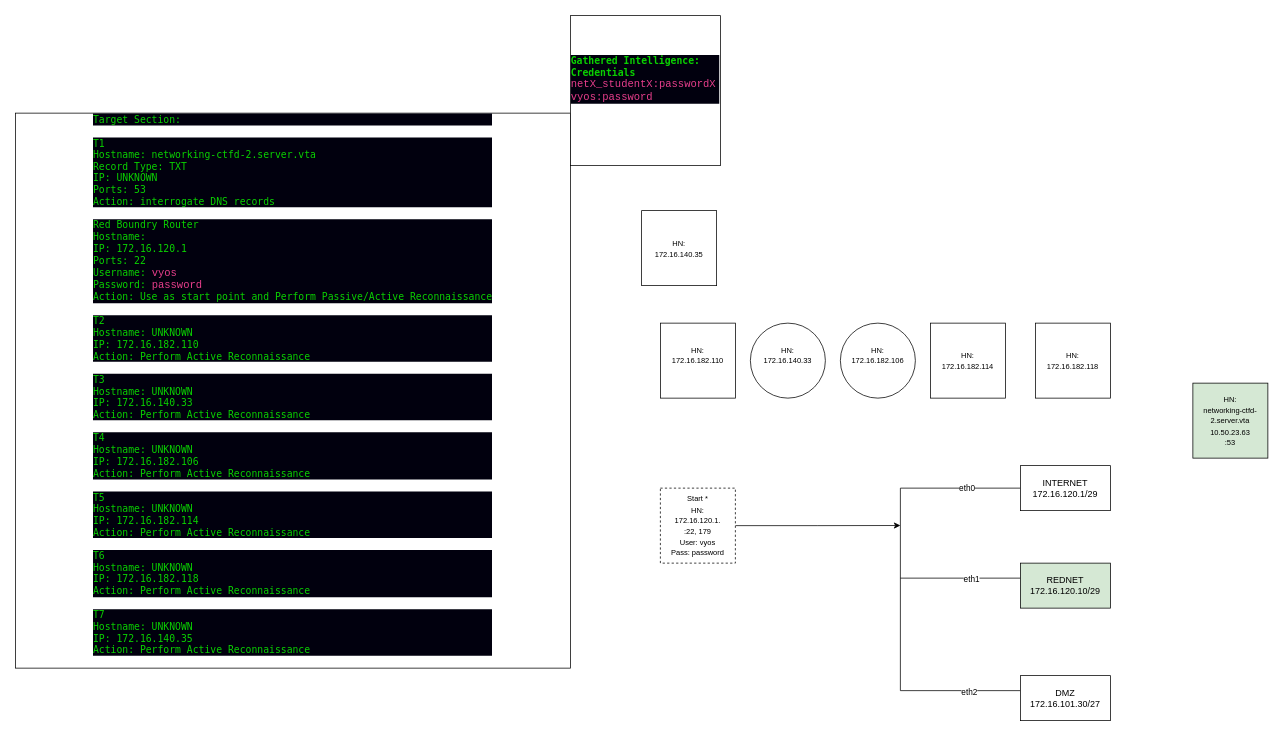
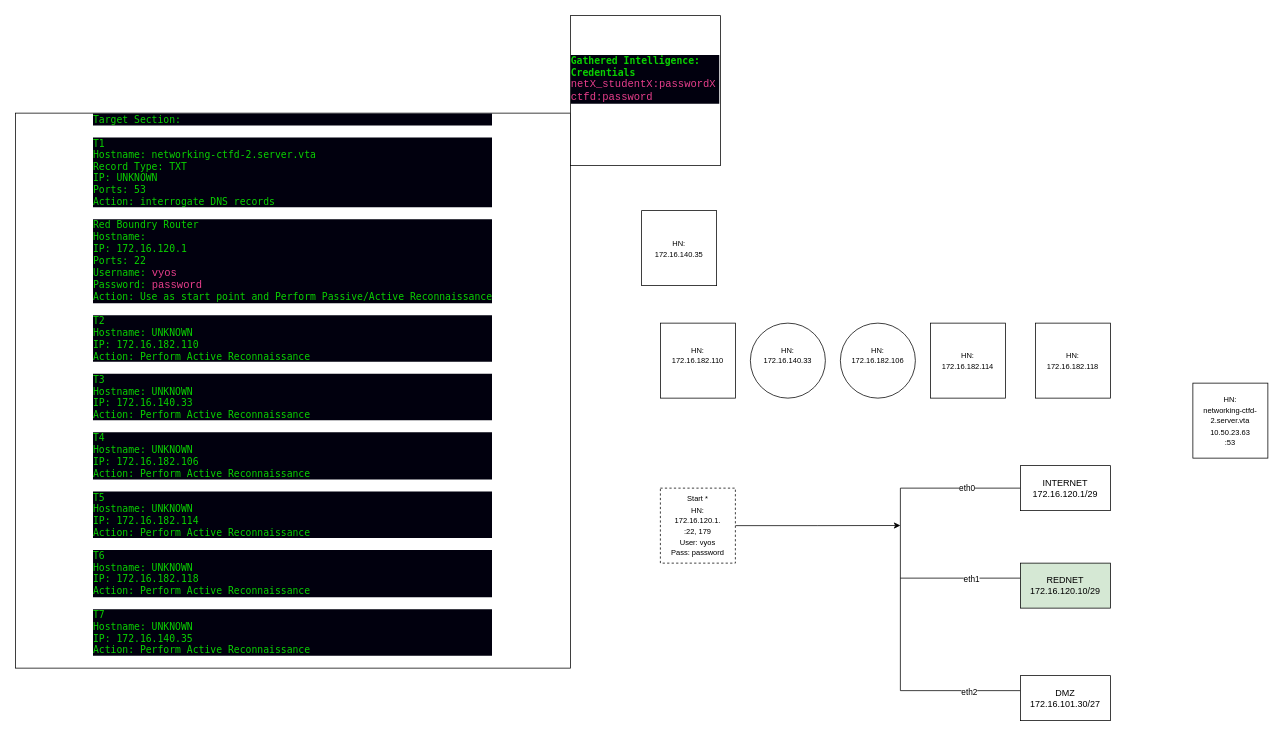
  <mxCell id="0" />
  <mxCell id="1" parent="0" />
  <mxCell id="2" value="&lt;p style=&quot;box-sizing: border-box; margin-top: 0px; margin-bottom: 1rem; color: rgb(10, 208, 0); font-family: monospace; font-size: medium; text-align: start; background-color: rgb(1, 0, 14);&quot;&gt;&lt;span style=&quot;box-sizing: border-box;&quot; class=&quot;underline&quot;&gt;Target Section:&lt;/span&gt;&lt;/p&gt;&lt;p style=&quot;box-sizing: border-box; margin-top: 0px; margin-bottom: 1rem; color: rgb(10, 208, 0); font-family: monospace; font-size: medium; text-align: start; background-color: rgb(1, 0, 14);&quot;&gt;T1&lt;br style=&quot;box-sizing: border-box;&quot;&gt;Hostname: networking-ctfd-2.server.vta&lt;br style=&quot;box-sizing: border-box;&quot;&gt;Record Type: TXT&lt;br style=&quot;box-sizing: border-box;&quot;&gt;IP: UNKNOWN&lt;br style=&quot;box-sizing: border-box;&quot;&gt;Ports: 53&lt;br style=&quot;box-sizing: border-box;&quot;&gt;Action: interrogate DNS records&lt;br style=&quot;box-sizing: border-box;&quot;&gt;&lt;/p&gt;&lt;p style=&quot;box-sizing: border-box; margin-top: 0px; margin-bottom: 1rem; color: rgb(10, 208, 0); font-family: monospace; font-size: medium; text-align: start; background-color: rgb(1, 0, 14);&quot;&gt;Red Boundry Router&lt;br style=&quot;box-sizing: border-box;&quot;&gt;Hostname:&lt;br style=&quot;box-sizing: border-box;&quot;&gt;IP: 172.16.120.1&lt;br style=&quot;box-sizing: border-box;&quot;&gt;Ports: 22&lt;br style=&quot;box-sizing: border-box;&quot;&gt;Username:&amp;nbsp;&lt;code style=&quot;box-sizing: border-box; font-family: SFMono-Regular, Menlo, Monaco, Consolas, &amp;quot;Liberation Mono&amp;quot;, &amp;quot;Courier New&amp;quot;, monospace; font-size: 14px; color: rgb(232, 62, 140); word-break: break-word;&quot;&gt;vyos&lt;/code&gt;&lt;br style=&quot;box-sizing: border-box;&quot;&gt;Password:&amp;nbsp;&lt;code style=&quot;box-sizing: border-box; font-family: SFMono-Regular, Menlo, Monaco, Consolas, &amp;quot;Liberation Mono&amp;quot;, &amp;quot;Courier New&amp;quot;, monospace; font-size: 14px; color: rgb(232, 62, 140); word-break: break-word;&quot;&gt;password&lt;/code&gt;&lt;br style=&quot;box-sizing: border-box;&quot;&gt;Action: Use as start point and Perform Passive/Active Reconnaissance&lt;br style=&quot;box-sizing: border-box;&quot;&gt;&lt;/p&gt;&lt;p style=&quot;box-sizing: border-box; margin-top: 0px; margin-bottom: 1rem; color: rgb(10, 208, 0); font-family: monospace; font-size: medium; text-align: start; background-color: rgb(1, 0, 14);&quot;&gt;T2&lt;br style=&quot;box-sizing: border-box;&quot;&gt;Hostname: UNKNOWN&lt;br style=&quot;box-sizing: border-box;&quot;&gt;IP: 172.16.182.110&lt;br style=&quot;box-sizing: border-box;&quot;&gt;Action: Perform Active Reconnaissance&lt;br style=&quot;box-sizing: border-box;&quot;&gt;&lt;/p&gt;&lt;p style=&quot;box-sizing: border-box; margin-top: 0px; margin-bottom: 1rem; color: rgb(10, 208, 0); font-family: monospace; font-size: medium; text-align: start; background-color: rgb(1, 0, 14);&quot;&gt;T3&lt;br style=&quot;box-sizing: border-box;&quot;&gt;Hostname: UNKNOWN&lt;br style=&quot;box-sizing: border-box;&quot;&gt;IP: 172.16.140.33&lt;br style=&quot;box-sizing: border-box;&quot;&gt;Action: Perform Active Reconnaissance&lt;br style=&quot;box-sizing: border-box;&quot;&gt;&lt;/p&gt;&lt;p style=&quot;box-sizing: border-box; margin-top: 0px; margin-bottom: 1rem; color: rgb(10, 208, 0); font-family: monospace; font-size: medium; text-align: start; background-color: rgb(1, 0, 14);&quot;&gt;T4&lt;br style=&quot;box-sizing: border-box;&quot;&gt;Hostname: UNKNOWN&lt;br style=&quot;box-sizing: border-box;&quot;&gt;IP: 172.16.182.106&lt;br style=&quot;box-sizing: border-box;&quot;&gt;Action: Perform Active Reconnaissance&lt;br style=&quot;box-sizing: border-box;&quot;&gt;&lt;/p&gt;&lt;p style=&quot;box-sizing: border-box; margin-top: 0px; margin-bottom: 1rem; color: rgb(10, 208, 0); font-family: monospace; font-size: medium; text-align: start; background-color: rgb(1, 0, 14);&quot;&gt;T5&lt;br style=&quot;box-sizing: border-box;&quot;&gt;Hostname: UNKNOWN&lt;br style=&quot;box-sizing: border-box;&quot;&gt;IP: 172.16.182.114&lt;br style=&quot;box-sizing: border-box;&quot;&gt;Action: Perform Active Reconnaissance&lt;br style=&quot;box-sizing: border-box;&quot;&gt;&lt;/p&gt;&lt;p style=&quot;box-sizing: border-box; margin-top: 0px; margin-bottom: 1rem; color: rgb(10, 208, 0); font-family: monospace; font-size: medium; text-align: start; background-color: rgb(1, 0, 14);&quot;&gt;T6&lt;br style=&quot;box-sizing: border-box;&quot;&gt;Hostname: UNKNOWN&lt;br style=&quot;box-sizing: border-box;&quot;&gt;IP: 172.16.182.118&lt;br style=&quot;box-sizing: border-box;&quot;&gt;Action: Perform Active Reconnaissance&lt;br style=&quot;box-sizing: border-box;&quot;&gt;&lt;/p&gt;&lt;p style=&quot;box-sizing: border-box; margin-top: 0px; margin-bottom: 1rem; color: rgb(10, 208, 0); font-family: monospace; font-size: medium; text-align: start; background-color: rgb(1, 0, 14);&quot;&gt;T7&lt;br style=&quot;box-sizing: border-box;&quot;&gt;Hostname: UNKNOWN&lt;br style=&quot;box-sizing: border-box;&quot;&gt;IP: 172.16.140.35&lt;br style=&quot;box-sizing: border-box;&quot;&gt;Action: Perform Active Reconnaissance&lt;/p&gt;" style="whiteSpace=wrap;html=1;aspect=fixed;" vertex="1" parent="1"><mxGeometry x="20" y="150" width="740" height="740" as="geometry" /></mxCell>
  <mxCell id="3" style="edgeStyle=orthogonalEdgeStyle;rounded=0;orthogonalLoop=1;jettySize=auto;html=1;exitX=1;exitY=0.5;exitDx=0;exitDy=0;" edge="1" parent="1" source="4"><mxGeometry relative="1" as="geometry"><mxPoint x="1200" y="699.833" as="targetPoint" /></mxGeometry></mxCell>
  <mxCell id="4" value="&lt;div&gt;&lt;font style=&quot;font-size: 10px;&quot;&gt;Start *&lt;/font&gt;&lt;/div&gt;&lt;div&gt;&lt;font style=&quot;font-size: 10px;&quot;&gt;HN:&lt;/font&gt;&lt;/div&gt;&lt;font style=&quot;font-size: 10px;&quot;&gt;172.16.120.1.&lt;/font&gt;&lt;div&gt;&lt;font style=&quot;font-size: 10px;&quot;&gt;:22, 179&lt;/font&gt;&lt;/div&gt;&lt;div&gt;&lt;span style=&quot;font-size: 10px; background-color: initial;&quot;&gt;User:&amp;nbsp;&lt;/span&gt;&lt;span style=&quot;font-size: 10px; background-color: initial;&quot;&gt;vyos&lt;/span&gt;&lt;/div&gt;&lt;div&gt;&lt;span style=&quot;font-size: 10px;&quot;&gt;Pass:&amp;nbsp;&lt;/span&gt;&lt;span style=&quot;font-size: 10px; background-color: initial;&quot;&gt;password&lt;/span&gt;&lt;/div&gt;" style="whiteSpace=wrap;html=1;aspect=fixed;dashed=1;" vertex="1" parent="1"><mxGeometry x="880" y="650" width="100" height="100" as="geometry" /></mxCell>
  <mxCell id="5" value="&lt;div&gt;&lt;font style=&quot;font-size: 10px;&quot;&gt;HN:&lt;/font&gt;&lt;/div&gt;&lt;font style=&quot;font-size: 10px;&quot;&gt;172.16.182.110&lt;/font&gt;&lt;div&gt;&lt;font style=&quot;font-size: 10px;&quot;&gt;&lt;br&gt;&lt;/font&gt;&lt;/div&gt;" style="whiteSpace=wrap;html=1;aspect=fixed;" vertex="1" parent="1"><mxGeometry x="880" y="430" width="100" height="100" as="geometry" /></mxCell>
  <mxCell id="6" value="&lt;div&gt;&lt;font style=&quot;font-size: 10px;&quot;&gt;HN:&lt;/font&gt;&lt;/div&gt;&lt;font style=&quot;font-size: 10px;&quot;&gt;172.16.140.33&lt;/font&gt;&lt;div&gt;&lt;font style=&quot;font-size: 10px;&quot;&gt;&lt;br&gt;&lt;/font&gt;&lt;/div&gt;" style="ellipse;whiteSpace=wrap;html=1;aspect=fixed;" vertex="1" parent="1"><mxGeometry x="1000" y="430" width="100" height="100" as="geometry" /></mxCell>
  <mxCell id="7" value="&lt;div&gt;&lt;font style=&quot;font-size: 10px;&quot;&gt;HN:&lt;/font&gt;&lt;/div&gt;&lt;font style=&quot;font-size: 10px;&quot;&gt;172.16.182.106&lt;/font&gt;&lt;div&gt;&lt;font style=&quot;font-size: 10px;&quot;&gt;&lt;br&gt;&lt;/font&gt;&lt;/div&gt;" style="ellipse;whiteSpace=wrap;html=1;aspect=fixed;" vertex="1" parent="1"><mxGeometry x="1120" y="430" width="100" height="100" as="geometry" /></mxCell>
  <mxCell id="8" value="&lt;div&gt;&lt;font style=&quot;font-size: 10px;&quot;&gt;HN:&lt;/font&gt;&lt;/div&gt;&lt;font style=&quot;font-size: 10px;&quot;&gt;172.16.182.114&lt;/font&gt;" style="whiteSpace=wrap;html=1;aspect=fixed;" vertex="1" parent="1"><mxGeometry x="1240" y="430" width="100" height="100" as="geometry" /></mxCell>
  <mxCell id="9" value="&lt;div&gt;&lt;font style=&quot;font-size: 10px;&quot;&gt;HN:&lt;/font&gt;&lt;/div&gt;&lt;font style=&quot;font-size: 10px;&quot;&gt;172.16.182.118&lt;/font&gt;" style="whiteSpace=wrap;html=1;aspect=fixed;" vertex="1" parent="1"><mxGeometry x="1380" y="430" width="100" height="100" as="geometry" /></mxCell>
  <mxCell id="10" value="&lt;div&gt;&lt;font style=&quot;font-size: 10px;&quot;&gt;HN:&lt;/font&gt;&lt;/div&gt;&lt;font style=&quot;font-size: 10px;&quot;&gt;172.16.140.35&lt;/font&gt;" style="whiteSpace=wrap;html=1;aspect=fixed;" vertex="1" parent="1"><mxGeometry x="855" y="280" width="100" height="100" as="geometry" /></mxCell>
- <mxCell id="11" value="&lt;div&gt;&lt;font style=&quot;font-size: 10px;&quot;&gt;HN:&lt;/font&gt;&lt;/div&gt;&lt;font style=&quot;font-size: 10px;&quot;&gt;networking-ctfd-2.server.vta&lt;/font&gt;&lt;div&gt;&lt;span style=&quot;font-size: 10px;&quot;&gt;10.50.23.63&lt;br&gt;&lt;/span&gt;&lt;div&gt;&lt;font style=&quot;font-size: 10px;&quot;&gt;:53&lt;/font&gt;&lt;/div&gt;&lt;/div&gt;" style="whiteSpace=wrap;html=1;aspect=fixed;fillColor=#d5e8d4;" vertex="1" parent="1"><mxGeometry x="1590" y="510" width="100" height="100" as="geometry" /></mxCell>
- <mxCell id="12" value="&lt;p style=&quot;box-sizing: border-box; margin-top: 0px; margin-bottom: 1rem; color: rgb(10, 208, 0); font-family: monospace; font-size: medium; font-style: normal; font-variant-ligatures: normal; font-variant-caps: normal; font-weight: 400; letter-spacing: normal; orphans: 2; text-align: start; text-indent: 0px; text-transform: none; widows: 2; word-spacing: 0px; -webkit-text-stroke-width: 0px; white-space: normal; background-color: rgb(1, 0, 14); text-decoration-thickness: initial; text-decoration-style: initial; text-decoration-color: initial;&quot;&gt;&lt;strong style=&quot;box-sizing: border-box; font-weight: bolder;&quot;&gt;Gathered Intelligence: Credentials&lt;/strong&gt;&lt;br style=&quot;box-sizing: border-box;&quot;&gt;&lt;code style=&quot;box-sizing: border-box; font-family: SFMono-Regular, Menlo, Monaco, Consolas, &amp;quot;Liberation Mono&amp;quot;, &amp;quot;Courier New&amp;quot;, monospace; font-size: 14px; color: rgb(232, 62, 140); word-break: break-word;&quot;&gt;netX_studentX:passwordX&lt;/code&gt;&lt;br style=&quot;box-sizing: border-box;&quot;&gt;&lt;code style=&quot;box-sizing: border-box; font-family: SFMono-Regular, Menlo, Monaco, Consolas, &amp;quot;Liberation Mono&amp;quot;, &amp;quot;Courier New&amp;quot;, monospace; font-size: 14px; color: rgb(232, 62, 140); word-break: break-word;&quot;&gt;vyos:password&lt;/code&gt;&lt;br style=&quot;box-sizing: border-box;&quot;&gt;&lt;/p&gt;&lt;br class=&quot;Apple-interchange-newline&quot;&gt;" style="whiteSpace=wrap;html=1;aspect=fixed;" vertex="1" parent="1"><mxGeometry x="760" y="20" width="200" height="200" as="geometry" /></mxCell>
+ <mxCell id="11" value="&lt;div&gt;&lt;font style=&quot;font-size: 10px;&quot;&gt;HN:&lt;/font&gt;&lt;/div&gt;&lt;font style=&quot;font-size: 10px;&quot;&gt;networking-ctfd-2.server.vta&lt;/font&gt;&lt;div&gt;&lt;span style=&quot;font-size: 10px;&quot;&gt;10.50.23.63&lt;br&gt;&lt;/span&gt;&lt;div&gt;&lt;font style=&quot;font-size: 10px;&quot;&gt;:53&lt;/font&gt;&lt;/div&gt;&lt;/div&gt;" style="whiteSpace=wrap;html=1;aspect=fixed;" vertex="1" parent="1"><mxGeometry x="1590" y="510" width="100" height="100" as="geometry" /></mxCell>
+ <mxCell id="12" value="&lt;p style=&quot;box-sizing: border-box; margin-top: 0px; margin-bottom: 1rem; color: rgb(10, 208, 0); font-family: monospace; font-size: medium; font-style: normal; font-variant-ligatures: normal; font-variant-caps: normal; font-weight: 400; letter-spacing: normal; orphans: 2; text-align: start; text-indent: 0px; text-transform: none; widows: 2; word-spacing: 0px; -webkit-text-stroke-width: 0px; white-space: normal; background-color: rgb(1, 0, 14); text-decoration-thickness: initial; text-decoration-style: initial; text-decoration-color: initial;&quot;&gt;&lt;strong style=&quot;box-sizing: border-box; font-weight: bolder;&quot;&gt;Gathered Intelligence: Credentials&lt;/strong&gt;&lt;br style=&quot;box-sizing: border-box;&quot;&gt;&lt;code style=&quot;box-sizing: border-box; font-family: SFMono-Regular, Menlo, Monaco, Consolas, &amp;quot;Liberation Mono&amp;quot;, &amp;quot;Courier New&amp;quot;, monospace; font-size: 14px; color: rgb(232, 62, 140); word-break: break-word;&quot;&gt;netX_studentX:passwordX&lt;/code&gt;&lt;br style=&quot;box-sizing: border-box;&quot;&gt;&lt;code style=&quot;box-sizing: border-box; font-family: SFMono-Regular, Menlo, Monaco, Consolas, &amp;quot;Liberation Mono&amp;quot;, &amp;quot;Courier New&amp;quot;, monospace; font-size: 14px; color: rgb(232, 62, 140); word-break: break-word;&quot;&gt;ctfd:password&lt;/code&gt;&lt;br style=&quot;box-sizing: border-box;&quot;&gt;&lt;/p&gt;&lt;br class=&quot;Apple-interchange-newline&quot;&gt;" style="whiteSpace=wrap;html=1;aspect=fixed;" vertex="1" parent="1"><mxGeometry x="760" y="20" width="200" height="200" as="geometry" /></mxCell>
  <mxCell id="13" value="" style="endArrow=none;html=1;rounded=0;" edge="1" parent="1"><mxGeometry width="50" height="50" relative="1" as="geometry"><mxPoint x="1200" y="920" as="sourcePoint" /><mxPoint x="1200" y="650" as="targetPoint" /></mxGeometry></mxCell>
  <mxCell id="14" value="" style="endArrow=none;html=1;rounded=0;" edge="1" parent="1"><mxGeometry width="50" height="50" relative="1" as="geometry"><mxPoint x="1200" y="650" as="sourcePoint" /><mxPoint x="1360" y="650" as="targetPoint" /></mxGeometry></mxCell>
  <mxCell id="15" value="eth0" style="edgeLabel;html=1;align=center;verticalAlign=middle;resizable=0;points=[];" vertex="1" connectable="0" parent="14"><mxGeometry x="0.094" y="1" relative="1" as="geometry"><mxPoint as="offset" /></mxGeometry></mxCell>
  <mxCell id="16" value="" style="endArrow=none;html=1;rounded=0;" edge="1" parent="1"><mxGeometry width="50" height="50" relative="1" as="geometry"><mxPoint x="1200" y="770" as="sourcePoint" /><mxPoint x="1360" y="770" as="targetPoint" /></mxGeometry></mxCell>
  <mxCell id="17" value="eth1" style="edgeLabel;html=1;align=center;verticalAlign=middle;resizable=0;points=[];" vertex="1" connectable="0" parent="16"><mxGeometry x="0.177" relative="1" as="geometry"><mxPoint as="offset" /></mxGeometry></mxCell>
  <mxCell id="18" value="" style="endArrow=none;html=1;rounded=0;" edge="1" parent="1"><mxGeometry width="50" height="50" relative="1" as="geometry"><mxPoint x="1200" y="920" as="sourcePoint" /><mxPoint x="1360" y="920" as="targetPoint" /></mxGeometry></mxCell>
  <mxCell id="19" value="eth2" style="edgeLabel;html=1;align=center;verticalAlign=middle;resizable=0;points=[];" vertex="1" connectable="0" parent="18"><mxGeometry x="0.135" y="-1" relative="1" as="geometry"><mxPoint as="offset" /></mxGeometry></mxCell>
  <mxCell id="20" value="INTERNET&lt;div&gt;172.16.120.1/29&lt;br&gt;&lt;/div&gt;" style="rounded=0;whiteSpace=wrap;html=1;" vertex="1" parent="1"><mxGeometry x="1360" y="620" width="120" height="60" as="geometry" /></mxCell>
  <mxCell id="21" value="REDNET&lt;div&gt;172.16.120.10/29&lt;br&gt;&lt;/div&gt;" style="rounded=0;whiteSpace=wrap;html=1;fillColor=#d5e8d4;" vertex="1" parent="1"><mxGeometry x="1360" y="750" width="120" height="60" as="geometry" /></mxCell>
  <mxCell id="22" value="DMZ&lt;div&gt;172.16.101.30/27&lt;/div&gt;" style="rounded=0;whiteSpace=wrap;html=1;" vertex="1" parent="1"><mxGeometry x="1360" y="900" width="120" height="60" as="geometry" /></mxCell>
